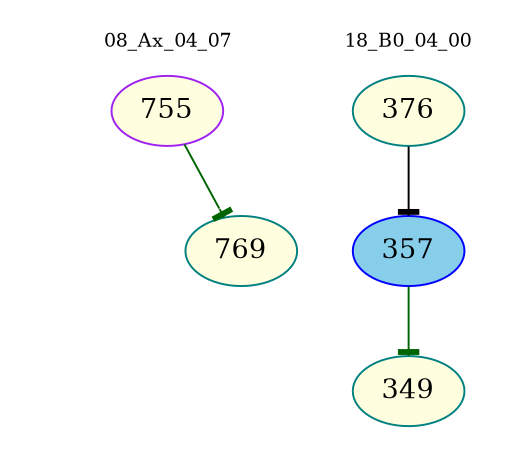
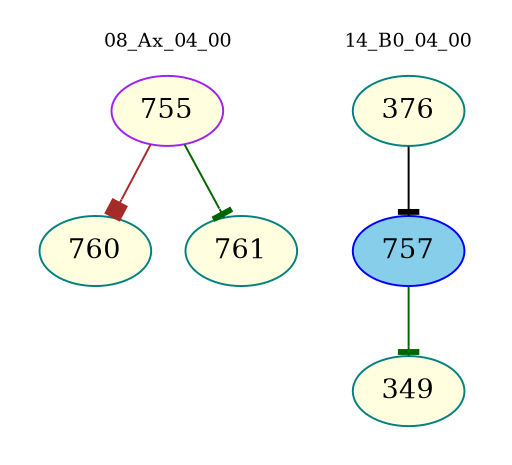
  digraph {
    node [color=teal fillcolor=lightyellow style=filled]
    edge [arrowhead=tee color=darkgreen]
    n1 [color=purple label=755]
-   n3 [label=769]
-   n4 [color=blue fillcolor=skyblue label=357]
+   n2 [label=760]
+   n3 [label=761]
+   n4 [color=blue fillcolor=skyblue label=757]
    n5 [label=349]
    n6 [label=376]
    subgraph cluster_1 {
      color=white
      fontsize=10
-     label="08_Ax_04_07"
+     label="08_Ax_04_00"
      n1
+     n2
      n3
    }
    subgraph cluster_2 {
      color=white
      fontsize=10
-     label="18_B0_04_00"
+     label="14_B0_04_00"
      n4
      n5
      n6
    }
+   n1 -> n2 [arrowhead=box color=brown]
    n1 -> n3
    n4 -> n5
    n6 -> n4 [color=black]
  }
